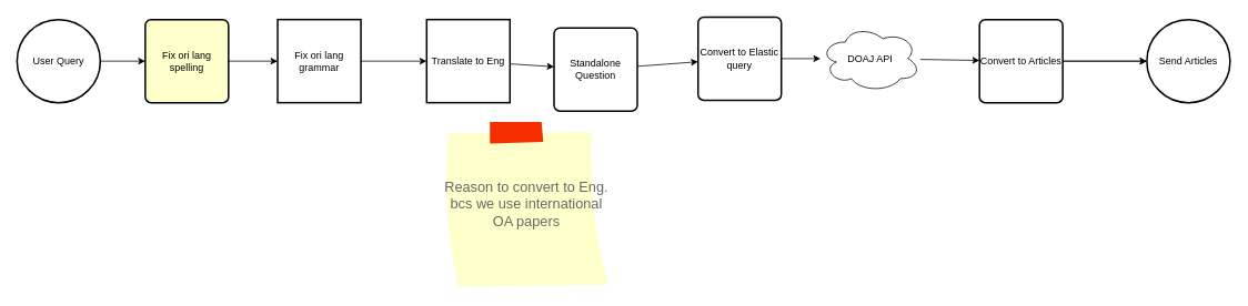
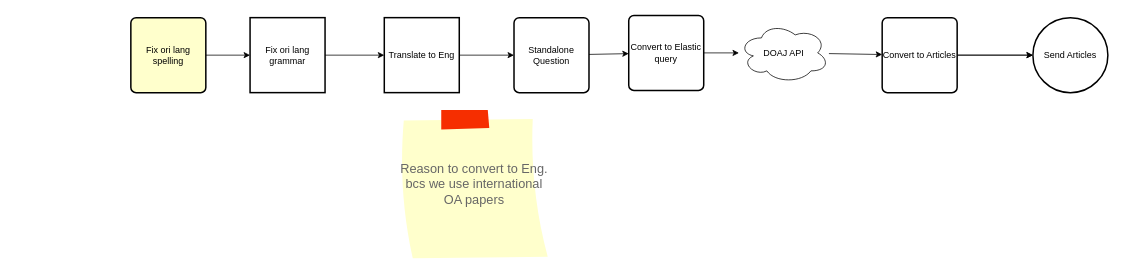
  <mxCell id="0" />
  <mxCell id="1" parent="0" />
  <mxCell id="2" style="edgeStyle=none;html=1;" parent="1" source="4" target="17" edge="1"><mxGeometry relative="1" as="geometry" /></mxCell>
  <mxCell id="3" value="" style="edgeStyle=none;html=1;" parent="1" source="4" target="17" edge="1"><mxGeometry relative="1" as="geometry" /></mxCell>
  <mxCell id="4" value="Convert to Articles" style="rounded=1;whiteSpace=wrap;html=1;absoluteArcSize=1;arcSize=14;strokeWidth=2;" parent="1" vertex="1"><mxGeometry x="1176" y="23" width="100" height="100" as="geometry" /></mxCell>
  <mxCell id="5" style="edgeStyle=none;html=1;" parent="1" source="6" target="4" edge="1"><mxGeometry relative="1" as="geometry" /></mxCell>
  <mxCell id="6" value="DOAJ API" style="ellipse;shape=cloud;whiteSpace=wrap;html=1;" parent="1" vertex="1"><mxGeometry x="985" y="30" width="120" height="80" as="geometry" /></mxCell>
  <mxCell id="7" style="edgeStyle=none;html=1;" parent="1" source="8" target="6" edge="1"><mxGeometry relative="1" as="geometry" /></mxCell>
  <mxCell id="8" value="Convert to Elastic query" style="rounded=1;whiteSpace=wrap;html=1;absoluteArcSize=1;arcSize=14;strokeWidth=2;" parent="1" vertex="1"><mxGeometry x="838" y="20" width="100" height="100" as="geometry" /></mxCell>
  <mxCell id="9" style="edgeStyle=none;html=1;" parent="1" source="10" target="8" edge="1"><mxGeometry relative="1" as="geometry" /></mxCell>
- <mxCell id="10" value="Standalone Question" style="rounded=1;whiteSpace=wrap;html=1;absoluteArcSize=1;arcSize=14;strokeWidth=2;" parent="1" vertex="1"><mxGeometry x="665" y="33" width="100" height="100" as="geometry" /></mxCell>
+ <mxCell id="10" value="Standalone Question" style="rounded=1;whiteSpace=wrap;html=1;absoluteArcSize=1;arcSize=14;strokeWidth=2;" parent="1" vertex="1"><mxGeometry x="685" y="23" width="100" height="100" as="geometry" /></mxCell>
  <mxCell id="11" style="edgeStyle=none;html=1;" parent="1" source="12" target="20" edge="1"><mxGeometry relative="1" as="geometry" /></mxCell>
  <mxCell id="12" value="Fix ori lang grammar" style="whiteSpace=wrap;html=1;absoluteArcSize=1;arcSize=14;strokeWidth=2;rounded=0;" parent="1" vertex="1"><mxGeometry x="333" y="23" width="100" height="100" as="geometry" /></mxCell>
  <mxCell id="13" style="edgeStyle=none;html=1;" parent="1" source="14" target="12" edge="1"><mxGeometry relative="1" as="geometry" /></mxCell>
  <mxCell id="14" value="Fix ori lang spelling" style="rounded=1;whiteSpace=wrap;html=1;absoluteArcSize=1;arcSize=14;strokeWidth=2;fillColor=#ffffcc;" parent="1" vertex="1"><mxGeometry x="174" y="23" width="100" height="100" as="geometry" /></mxCell>
- <mxCell id="15" style="edgeStyle=none;html=1;" parent="1" source="16" target="14" edge="1"><mxGeometry relative="1" as="geometry" /></mxCell>
- <mxCell id="16" value="User Query" style="strokeWidth=2;html=1;shape=mxgraph.flowchart.start_2;whiteSpace=wrap;" parent="1" vertex="1"><mxGeometry x="20" y="23" width="100" height="100" as="geometry" /></mxCell>
  <mxCell id="17" value="Send Articles" style="strokeWidth=2;html=1;shape=mxgraph.flowchart.start_2;whiteSpace=wrap;" parent="1" vertex="1"><mxGeometry x="1377" y="23" width="100" height="100" as="geometry" /></mxCell>
  <mxCell id="18" value="Reason to convert to Eng. bcs we use international OA papers" style="strokeWidth=1;shadow=0;dashed=0;align=center;html=1;shape=mxgraph.mockup.text.stickyNote2;fontColor=#666666;mainText=;fontSize=17;whiteSpace=wrap;fillColor=#ffffcc;strokeColor=#F62E00;" parent="1" vertex="1"><mxGeometry x="532" y="146" width="200" height="200" as="geometry" /></mxCell>
  <mxCell id="19" style="edgeStyle=none;html=1;" parent="1" source="20" target="10" edge="1"><mxGeometry relative="1" as="geometry" /></mxCell>
  <mxCell id="20" value="Translate to Eng" style="whiteSpace=wrap;html=1;absoluteArcSize=1;arcSize=14;strokeWidth=2;rounded=0;" parent="1" vertex="1"><mxGeometry y="23" width="100" height="100" as="geometry" x="512" /></mxCell>
